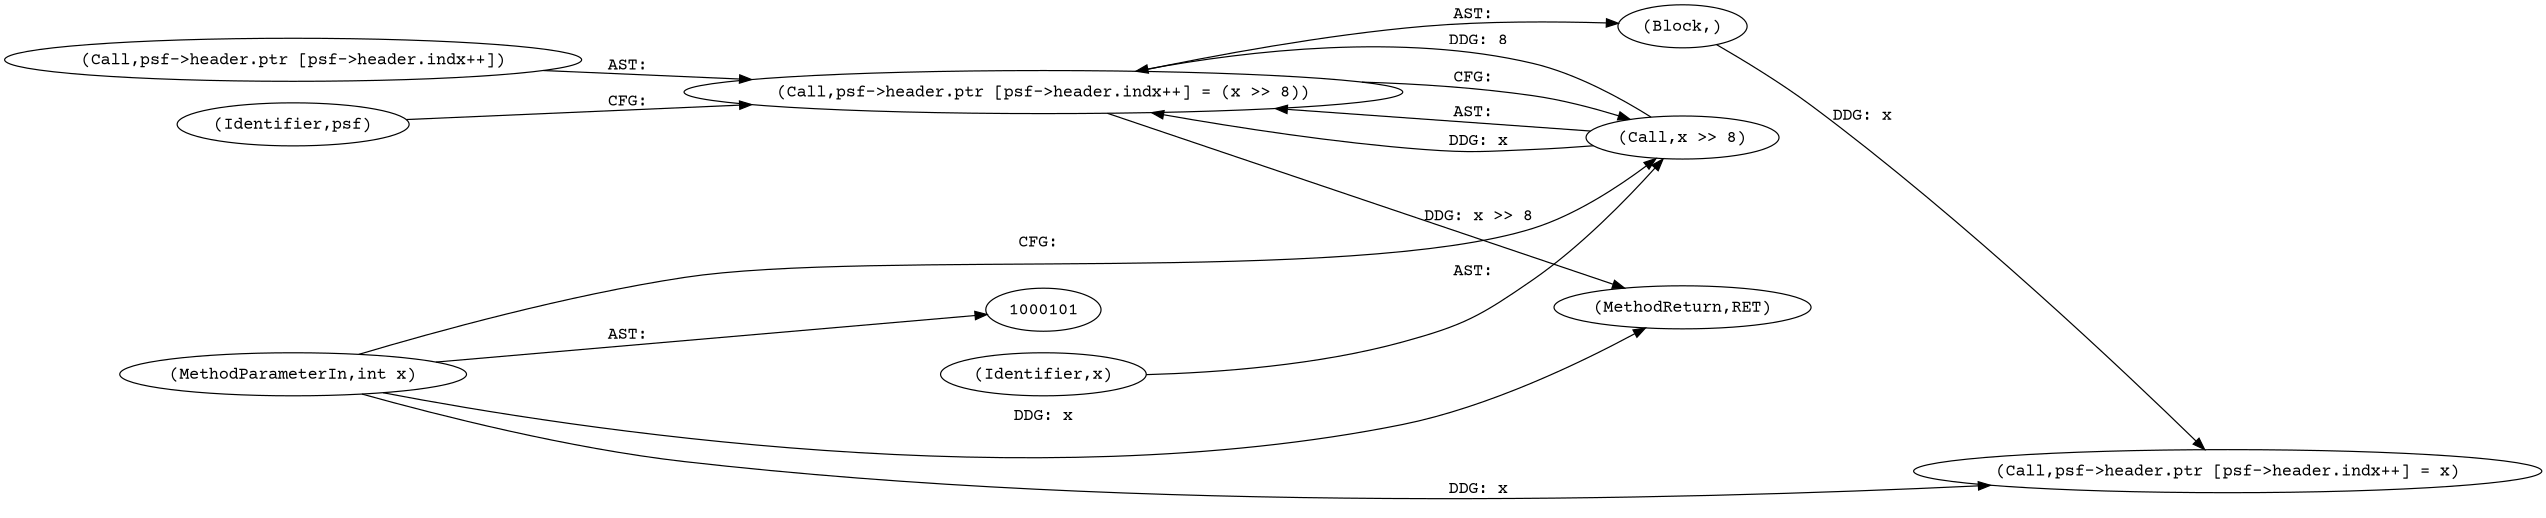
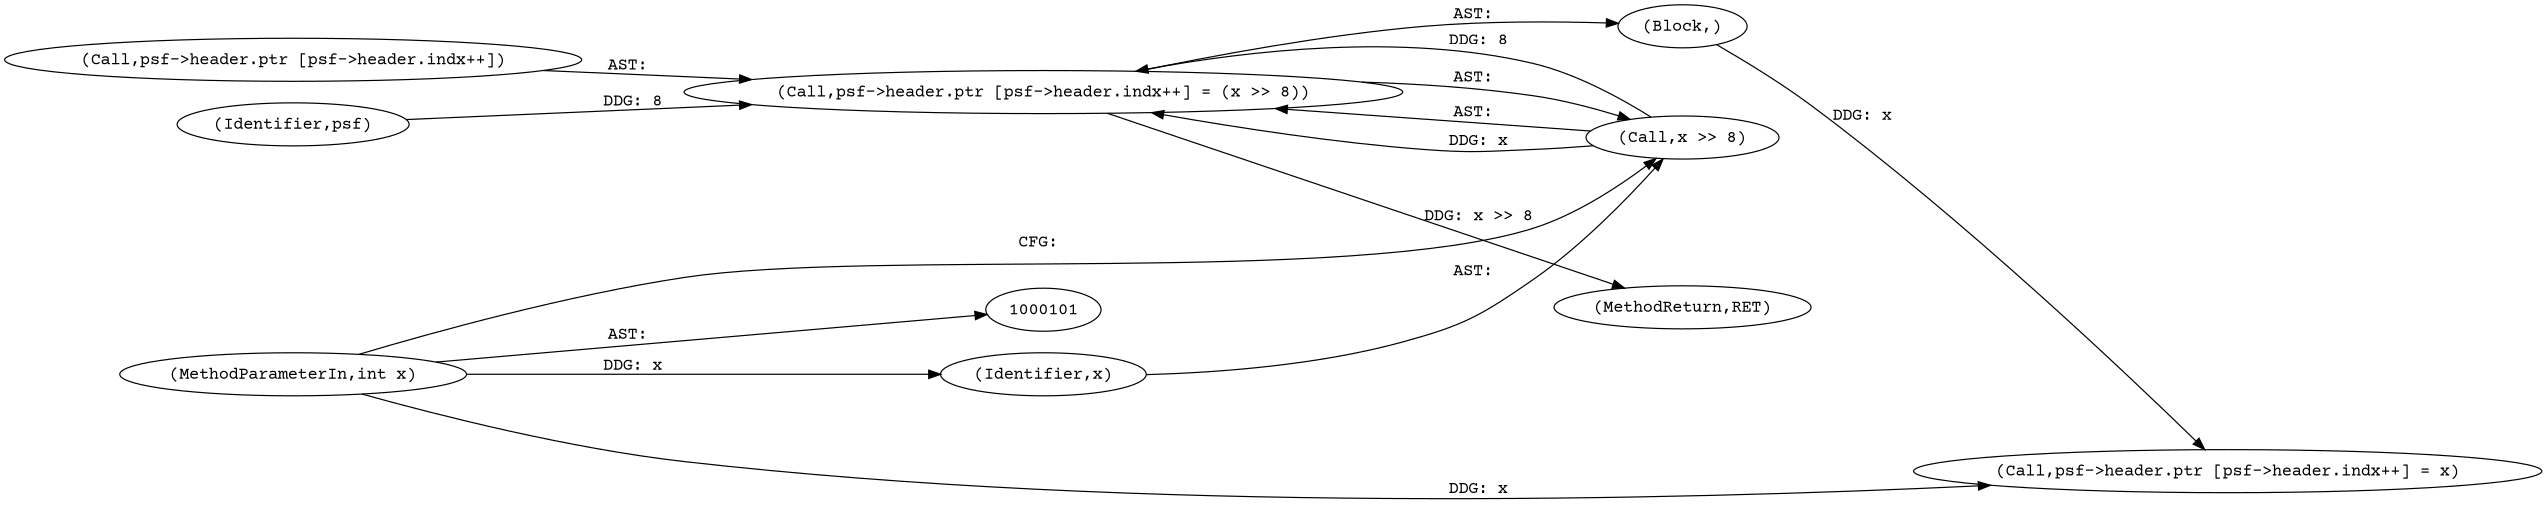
  digraph {
    fontname="Courier Prime"
    rankdir=LR
    node [fontname="Courier Prime"]
    edge [fontname="Courier Prime"]
    n1 [label="(Call,psf->header.ptr [psf->header.indx++] = (x >> 8))"]
    n2 [label="(Call,x >> 8)"]
    n3 [label="(Block,)"]
    n4 [label="(MethodReturn,RET)"]
    n5 [label="(Call,psf->header.ptr [psf->header.indx++] = x)"]
    n6 [label="(MethodParameterIn,int x)"]
    1000101
    n8 [label="(Identifier,x)"]
    n9 [label="(Call,psf->header.ptr [psf->header.indx++])"]
    n10 [label="(Identifier,psf)"]
-   n1 -> n2 [label="CFG: "]
+   n1 -> n2 [label="AST: "]
    n1 -> n3 [label="AST: "]
    n1 -> n4 [label="DDG: x >> 8"]
    n2 -> n1 [label="AST: "]
    n2 -> n1 [label="DDG: x"]
    n2 -> n1 [label="DDG: 8"]
    n3 -> n5 [label="DDG: x"]
    n6 -> n2 [label="CFG: "]
-   n6 -> n4 [label="DDG: x"]
+   n6 -> n8 [label="DDG: x"]
    n6 -> n5 [label="DDG: x"]
    n6 -> 1000101 [label="AST: "]
    n8 -> n2 [label="AST: "]
    n9 -> n1 [label="AST: "]
-   n10 -> n1 [label="CFG: "]
+   n10 -> n1 [label="DDG: 8"]
  }
